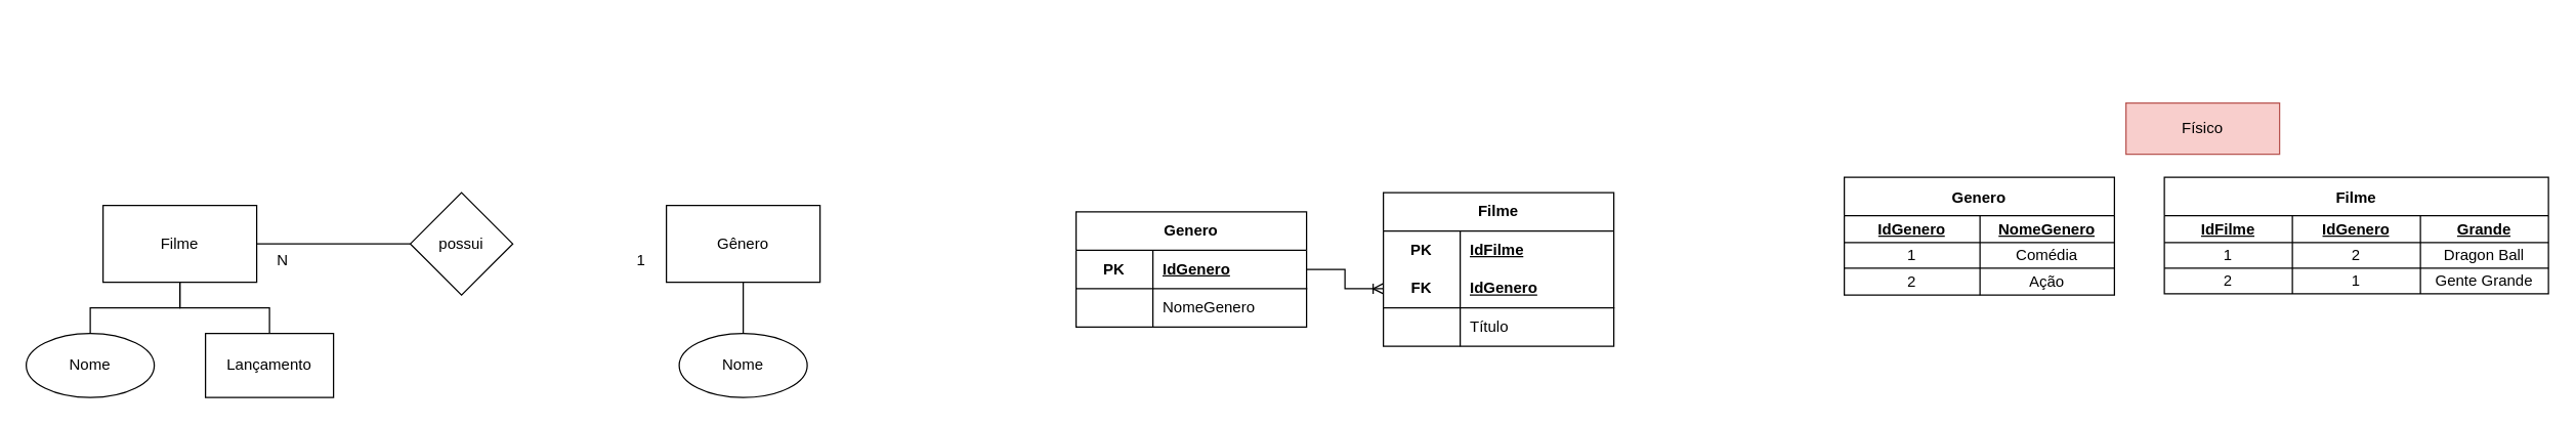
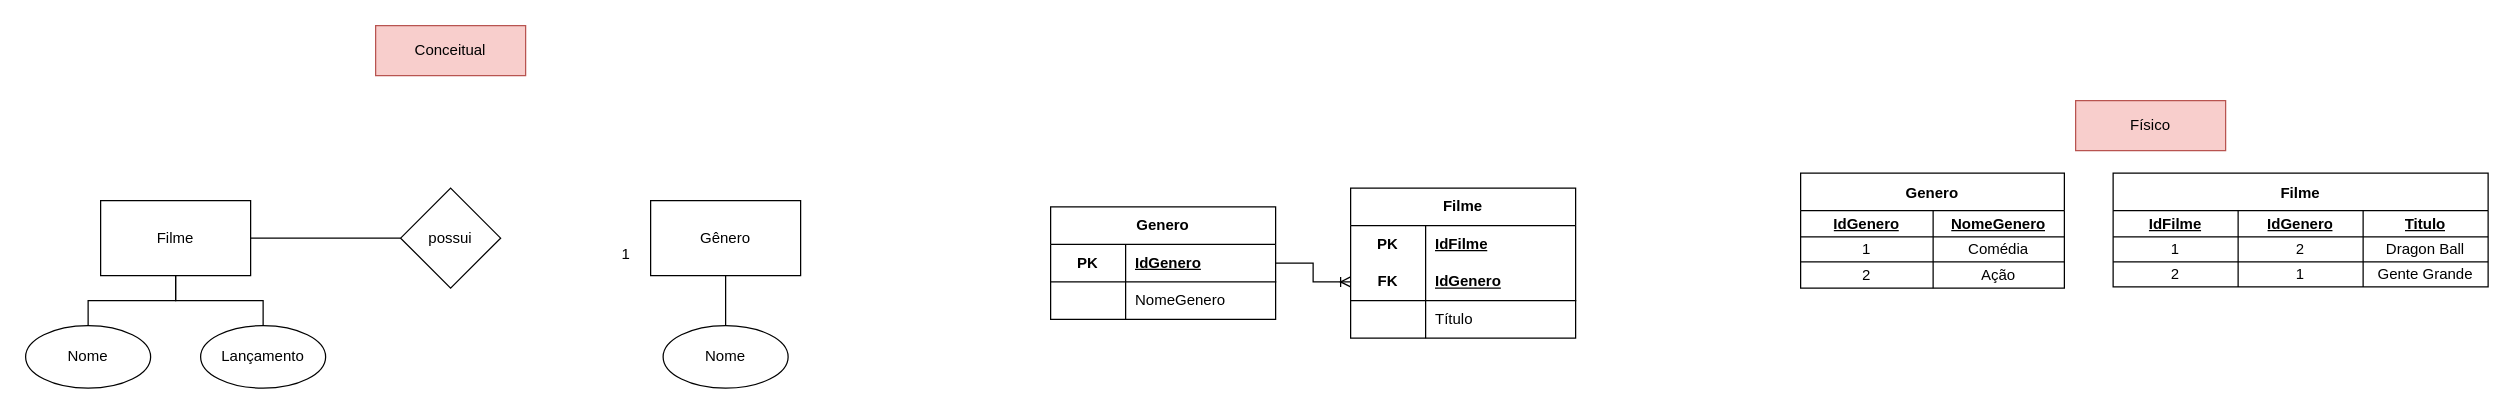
  <mxCell id="0" />
  <mxCell id="1" parent="0" />
  <mxCell id="2" style="edgeStyle=orthogonalEdgeStyle;rounded=0;orthogonalLoop=1;jettySize=auto;html=1;endArrow=none;endFill=0;" parent="1" source="3" target="4" edge="1"><mxGeometry relative="1" as="geometry" /></mxCell>
  <mxCell id="3" value="Gênero" style="rounded=0;whiteSpace=wrap;html=1;" parent="1" vertex="1"><mxGeometry x="520" y="160" width="120" height="60" as="geometry" /></mxCell>
  <mxCell id="4" value="Nome" style="ellipse;whiteSpace=wrap;html=1;" parent="1" vertex="1"><mxGeometry x="530" y="260" width="100" height="50" as="geometry" /></mxCell>
  <mxCell id="5" style="edgeStyle=orthogonalEdgeStyle;rounded=0;orthogonalLoop=1;jettySize=auto;html=1;endArrow=none;endFill=0;" parent="1" source="8" target="9" edge="1"><mxGeometry relative="1" as="geometry" /></mxCell>
  <mxCell id="6" style="edgeStyle=orthogonalEdgeStyle;rounded=0;orthogonalLoop=1;jettySize=auto;html=1;entryX=0.5;entryY=0;entryDx=0;entryDy=0;endArrow=none;endFill=0;" parent="1" source="8" target="10" edge="1"><mxGeometry relative="1" as="geometry" /></mxCell>
  <mxCell id="7" value="" style="edgeStyle=orthogonalEdgeStyle;rounded=0;orthogonalLoop=1;jettySize=auto;html=1;endArrow=none;endFill=0;" parent="1" source="8" target="11" edge="1"><mxGeometry relative="1" as="geometry" /></mxCell>
  <mxCell id="8" value="Filme" style="rounded=0;whiteSpace=wrap;html=1;" parent="1" vertex="1"><mxGeometry x="80" y="160" width="120" height="60" as="geometry" /></mxCell>
  <mxCell id="9" value="Nome" style="ellipse;whiteSpace=wrap;html=1;" parent="1" vertex="1"><mxGeometry x="20" y="260" width="100" height="50" as="geometry" /></mxCell>
- <mxCell id="10" value="Lançamento" style="whiteSpace=wrap;html=1;rounded=0;" parent="1" vertex="1"><mxGeometry x="160" y="260" width="100" height="50" as="geometry" /></mxCell>
+ <mxCell id="10" value="Lançamento" style="ellipse;whiteSpace=wrap;html=1;" parent="1" vertex="1"><mxGeometry x="160" y="260" width="100" height="50" as="geometry" /></mxCell>
  <mxCell id="11" value="possui" style="rhombus;whiteSpace=wrap;html=1;rounded=0;" parent="1" vertex="1"><mxGeometry x="320" y="150" width="80" height="80" as="geometry" /></mxCell>
  <mxCell id="12" value="1" style="text;html=1;align=center;verticalAlign=middle;resizable=0;points=[];autosize=1;strokeColor=none;fillColor=none;" parent="1" vertex="1"><mxGeometry x="485" y="188" width="30" height="30" as="geometry" /></mxCell>
- <mxCell id="13" value="N" style="text;html=1;align=center;verticalAlign=middle;resizable=0;points=[];autosize=1;strokeColor=none;fillColor=none;" parent="1" vertex="1"><mxGeometry x="205" y="188" width="30" height="30" as="geometry" /></mxCell>
+ <mxCell id="14" value="Conceitual" style="whiteSpace=wrap;html=1;fillColor=#f8cecc;strokeColor=#b85450;" parent="1" vertex="1"><mxGeometry x="300" y="20" width="120" height="40" as="geometry" /></mxCell>
  <mxCell id="15" value="Filme" style="shape=table;startSize=30;container=1;collapsible=1;childLayout=tableLayout;fixedRows=1;rowLines=0;fontStyle=1;align=center;resizeLast=1;html=1;whiteSpace=wrap;" parent="1" vertex="1"><mxGeometry x="1080" y="150" width="180" height="120" as="geometry" /></mxCell>
  <mxCell id="16" value="" style="shape=tableRow;horizontal=0;startSize=0;swimlaneHead=0;swimlaneBody=0;fillColor=none;collapsible=0;dropTarget=0;points=[[0,0.5],[1,0.5]];portConstraint=eastwest;top=0;left=0;right=0;bottom=0;html=1;" parent="15" vertex="1"><mxGeometry y="30" width="180" height="30" as="geometry" /></mxCell>
  <mxCell id="17" value="PK" style="shape=partialRectangle;connectable=0;fillColor=none;top=0;left=0;bottom=0;right=0;fontStyle=1;overflow=hidden;html=1;whiteSpace=wrap;" parent="16" vertex="1"><mxGeometry width="60" height="30" as="geometry"><mxRectangle width="60" height="30" as="alternateBounds" /></mxGeometry></mxCell>
  <mxCell id="18" value="IdFilme" style="shape=partialRectangle;connectable=0;fillColor=none;top=0;left=0;bottom=0;right=0;align=left;spacingLeft=6;fontStyle=5;overflow=hidden;html=1;whiteSpace=wrap;" parent="16" vertex="1"><mxGeometry x="60" width="120" height="30" as="geometry"><mxRectangle width="120" height="30" as="alternateBounds" /></mxGeometry></mxCell>
  <mxCell id="19" value="" style="shape=tableRow;horizontal=0;startSize=0;swimlaneHead=0;swimlaneBody=0;fillColor=none;collapsible=0;dropTarget=0;points=[[0,0.5],[1,0.5]];portConstraint=eastwest;top=0;left=0;right=0;bottom=1;html=1;" parent="15" vertex="1"><mxGeometry y="60" width="180" height="30" as="geometry" /></mxCell>
  <mxCell id="20" value="FK" style="shape=partialRectangle;connectable=0;fillColor=none;top=0;left=0;bottom=0;right=0;fontStyle=1;overflow=hidden;html=1;whiteSpace=wrap;" parent="19" vertex="1"><mxGeometry width="60" height="30" as="geometry"><mxRectangle width="60" height="30" as="alternateBounds" /></mxGeometry></mxCell>
  <mxCell id="21" value="IdGenero" style="shape=partialRectangle;connectable=0;fillColor=none;top=0;left=0;bottom=0;right=0;align=left;spacingLeft=6;fontStyle=5;overflow=hidden;html=1;whiteSpace=wrap;" parent="19" vertex="1"><mxGeometry x="60" width="120" height="30" as="geometry"><mxRectangle width="120" height="30" as="alternateBounds" /></mxGeometry></mxCell>
  <mxCell id="22" value="" style="shape=tableRow;horizontal=0;startSize=0;swimlaneHead=0;swimlaneBody=0;fillColor=none;collapsible=0;dropTarget=0;points=[[0,0.5],[1,0.5]];portConstraint=eastwest;top=0;left=0;right=0;bottom=0;html=1;" parent="15" vertex="1"><mxGeometry y="90" width="180" height="30" as="geometry" /></mxCell>
  <mxCell id="23" value="" style="shape=partialRectangle;connectable=0;fillColor=none;top=0;left=0;bottom=0;right=0;editable=1;overflow=hidden;html=1;whiteSpace=wrap;" parent="22" vertex="1"><mxGeometry width="60" height="30" as="geometry"><mxRectangle width="60" height="30" as="alternateBounds" /></mxGeometry></mxCell>
  <mxCell id="24" value="Título" style="shape=partialRectangle;connectable=0;fillColor=none;top=0;left=0;bottom=0;right=0;align=left;spacingLeft=6;overflow=hidden;html=1;whiteSpace=wrap;" parent="22" vertex="1"><mxGeometry x="60" width="120" height="30" as="geometry"><mxRectangle width="120" height="30" as="alternateBounds" /></mxGeometry></mxCell>
  <mxCell id="25" value="" style="edgeStyle=entityRelationEdgeStyle;fontSize=12;html=1;endArrow=ERoneToMany;rounded=0;" parent="1" source="26" target="19" edge="1"><mxGeometry width="100" height="100" relative="1" as="geometry"><mxPoint x="1000" y="195" as="sourcePoint" /><mxPoint x="1060" y="110" as="targetPoint" /></mxGeometry></mxCell>
  <mxCell id="26" value="Genero" style="shape=table;startSize=30;container=1;collapsible=1;childLayout=tableLayout;fixedRows=1;rowLines=0;fontStyle=1;align=center;resizeLast=1;html=1;whiteSpace=wrap;" parent="1" vertex="1"><mxGeometry x="840" y="165" width="180" height="90" as="geometry" /></mxCell>
  <mxCell id="27" value="" style="shape=tableRow;horizontal=0;startSize=0;swimlaneHead=0;swimlaneBody=0;fillColor=none;collapsible=0;dropTarget=0;points=[[0,0.5],[1,0.5]];portConstraint=eastwest;top=0;left=0;right=0;bottom=1;html=1;" parent="26" vertex="1"><mxGeometry y="30" width="180" height="30" as="geometry" /></mxCell>
  <mxCell id="28" value="PK" style="shape=partialRectangle;connectable=0;fillColor=none;top=0;left=0;bottom=0;right=0;fontStyle=1;overflow=hidden;html=1;whiteSpace=wrap;" parent="27" vertex="1"><mxGeometry width="60" height="30" as="geometry"><mxRectangle width="60" height="30" as="alternateBounds" /></mxGeometry></mxCell>
  <mxCell id="29" value="IdGenero" style="shape=partialRectangle;connectable=0;fillColor=none;top=0;left=0;bottom=0;right=0;align=left;spacingLeft=6;fontStyle=5;overflow=hidden;html=1;whiteSpace=wrap;" parent="27" vertex="1"><mxGeometry x="60" width="120" height="30" as="geometry"><mxRectangle width="120" height="30" as="alternateBounds" /></mxGeometry></mxCell>
  <mxCell id="30" value="" style="shape=tableRow;horizontal=0;startSize=0;swimlaneHead=0;swimlaneBody=0;fillColor=none;collapsible=0;dropTarget=0;points=[[0,0.5],[1,0.5]];portConstraint=eastwest;top=0;left=0;right=0;bottom=0;html=1;" parent="26" vertex="1"><mxGeometry y="60" width="180" height="30" as="geometry" /></mxCell>
  <mxCell id="31" value="" style="shape=partialRectangle;connectable=0;fillColor=none;top=0;left=0;bottom=0;right=0;editable=1;overflow=hidden;html=1;whiteSpace=wrap;" parent="30" vertex="1"><mxGeometry width="60" height="30" as="geometry"><mxRectangle width="60" height="30" as="alternateBounds" /></mxGeometry></mxCell>
  <mxCell id="32" value="NomeGenero" style="shape=partialRectangle;connectable=0;fillColor=none;top=0;left=0;bottom=0;right=0;align=left;spacingLeft=6;overflow=hidden;html=1;whiteSpace=wrap;" parent="30" vertex="1"><mxGeometry x="60" width="120" height="30" as="geometry"><mxRectangle width="120" height="30" as="alternateBounds" /></mxGeometry></mxCell>
  <mxCell id="33" value="Físico" style="whiteSpace=wrap;html=1;fillColor=#f8cecc;strokeColor=#b85450;" parent="1" vertex="1"><mxGeometry x="1660" y="80" width="120" height="40" as="geometry" /></mxCell>
  <mxCell id="34" value="Genero" style="shape=table;startSize=30;container=1;collapsible=0;childLayout=tableLayout;fontStyle=1" parent="1" vertex="1"><mxGeometry x="1440" y="138" width="211" height="92" as="geometry" /></mxCell>
  <mxCell id="35" value="" style="shape=tableRow;horizontal=0;startSize=0;swimlaneHead=0;swimlaneBody=0;strokeColor=inherit;top=0;left=0;bottom=0;right=0;collapsible=0;dropTarget=0;fillColor=none;points=[[0,0.5],[1,0.5]];portConstraint=eastwest;" parent="34" vertex="1"><mxGeometry y="30" width="211" height="21" as="geometry" /></mxCell>
  <mxCell id="36" value="IdGenero" style="shape=partialRectangle;html=1;whiteSpace=wrap;connectable=0;strokeColor=inherit;overflow=hidden;fillColor=none;top=0;left=0;bottom=0;right=0;pointerEvents=1;fontStyle=5;align=center;" parent="35" vertex="1"><mxGeometry width="106" height="21" as="geometry"><mxRectangle width="106" height="21" as="alternateBounds" /></mxGeometry></mxCell>
  <mxCell id="37" value="NomeGenero" style="shape=partialRectangle;html=1;whiteSpace=wrap;connectable=0;strokeColor=inherit;overflow=hidden;fillColor=none;top=0;left=0;bottom=0;right=0;pointerEvents=1;fontStyle=5;align=center;" parent="35" vertex="1"><mxGeometry x="106" width="105" height="21" as="geometry"><mxRectangle width="105" height="21" as="alternateBounds" /></mxGeometry></mxCell>
  <mxCell id="38" value="" style="shape=tableRow;horizontal=0;startSize=0;swimlaneHead=0;swimlaneBody=0;strokeColor=inherit;top=0;left=0;bottom=0;right=0;collapsible=0;dropTarget=0;fillColor=none;points=[[0,0.5],[1,0.5]];portConstraint=eastwest;" parent="34" vertex="1"><mxGeometry y="51" width="211" height="20" as="geometry" /></mxCell>
  <mxCell id="39" value="1" style="shape=partialRectangle;html=1;whiteSpace=wrap;connectable=0;strokeColor=inherit;overflow=hidden;fillColor=none;top=0;left=0;bottom=0;right=0;pointerEvents=1;" parent="38" vertex="1"><mxGeometry width="106" height="20" as="geometry"><mxRectangle width="106" height="20" as="alternateBounds" /></mxGeometry></mxCell>
  <mxCell id="40" value="Comédia" style="shape=partialRectangle;html=1;whiteSpace=wrap;connectable=0;strokeColor=inherit;overflow=hidden;fillColor=none;top=0;left=0;bottom=0;right=0;pointerEvents=1;" parent="38" vertex="1"><mxGeometry x="106" width="105" height="20" as="geometry"><mxRectangle width="105" height="20" as="alternateBounds" /></mxGeometry></mxCell>
  <mxCell id="41" value="" style="shape=tableRow;horizontal=0;startSize=0;swimlaneHead=0;swimlaneBody=0;strokeColor=inherit;top=0;left=0;bottom=0;right=0;collapsible=0;dropTarget=0;fillColor=none;points=[[0,0.5],[1,0.5]];portConstraint=eastwest;" parent="34" vertex="1"><mxGeometry y="71" width="211" height="21" as="geometry" /></mxCell>
  <mxCell id="42" value="2" style="shape=partialRectangle;html=1;whiteSpace=wrap;connectable=0;strokeColor=inherit;overflow=hidden;fillColor=none;top=0;left=0;bottom=0;right=0;pointerEvents=1;" parent="41" vertex="1"><mxGeometry width="106" height="21" as="geometry"><mxRectangle width="106" height="21" as="alternateBounds" /></mxGeometry></mxCell>
  <mxCell id="43" value="Ação" style="shape=partialRectangle;html=1;whiteSpace=wrap;connectable=0;strokeColor=inherit;overflow=hidden;fillColor=none;top=0;left=0;bottom=0;right=0;pointerEvents=1;" parent="41" vertex="1"><mxGeometry x="106" width="105" height="21" as="geometry"><mxRectangle width="105" height="21" as="alternateBounds" /></mxGeometry></mxCell>
  <mxCell id="44" value="Filme" style="shape=table;startSize=30;container=1;collapsible=0;childLayout=tableLayout;fontStyle=1" parent="1" vertex="1"><mxGeometry x="1690" y="138" width="300" height="91" as="geometry" /></mxCell>
  <mxCell id="45" value="" style="shape=tableRow;horizontal=0;startSize=0;swimlaneHead=0;swimlaneBody=0;strokeColor=inherit;top=0;left=0;bottom=0;right=0;collapsible=0;dropTarget=0;fillColor=none;points=[[0,0.5],[1,0.5]];portConstraint=eastwest;fontStyle=4" parent="44" vertex="1"><mxGeometry y="30" width="300" height="21" as="geometry" /></mxCell>
  <mxCell id="46" value="IdFilme" style="shape=partialRectangle;html=1;whiteSpace=wrap;connectable=0;strokeColor=inherit;overflow=hidden;fillColor=none;top=0;left=0;bottom=0;right=0;pointerEvents=1;fontStyle=5;align=center;" parent="45" vertex="1"><mxGeometry width="100" height="21" as="geometry"><mxRectangle width="100" height="21" as="alternateBounds" /></mxGeometry></mxCell>
  <mxCell id="47" value="IdGenero" style="shape=partialRectangle;html=1;whiteSpace=wrap;connectable=0;strokeColor=inherit;overflow=hidden;fillColor=none;top=0;left=0;bottom=0;right=0;pointerEvents=1;fontStyle=5;align=center;" parent="45" vertex="1"><mxGeometry x="100" width="100" height="21" as="geometry"><mxRectangle width="100" height="21" as="alternateBounds" /></mxGeometry></mxCell>
- <mxCell id="48" value="Grande" style="shape=partialRectangle;html=1;whiteSpace=wrap;connectable=0;strokeColor=inherit;overflow=hidden;fillColor=none;top=0;left=0;bottom=0;right=0;pointerEvents=1;fontStyle=5;align=center;" parent="45" vertex="1"><mxGeometry x="200" width="100" height="21" as="geometry"><mxRectangle width="100" height="21" as="alternateBounds" /></mxGeometry></mxCell>
+ <mxCell id="48" value="Titulo" style="shape=partialRectangle;html=1;whiteSpace=wrap;connectable=0;strokeColor=inherit;overflow=hidden;fillColor=none;top=0;left=0;bottom=0;right=0;pointerEvents=1;fontStyle=5;align=center;" parent="45" vertex="1"><mxGeometry x="200" width="100" height="21" as="geometry"><mxRectangle width="100" height="21" as="alternateBounds" /></mxGeometry></mxCell>
  <mxCell id="49" value="" style="shape=tableRow;horizontal=0;startSize=0;swimlaneHead=0;swimlaneBody=0;strokeColor=inherit;top=0;left=0;bottom=0;right=0;collapsible=0;dropTarget=0;fillColor=none;points=[[0,0.5],[1,0.5]];portConstraint=eastwest;" parent="44" vertex="1"><mxGeometry y="51" width="300" height="20" as="geometry" /></mxCell>
  <mxCell id="50" value="1" style="shape=partialRectangle;html=1;whiteSpace=wrap;connectable=0;strokeColor=inherit;overflow=hidden;fillColor=none;top=0;left=0;bottom=0;right=0;pointerEvents=1;" parent="49" vertex="1"><mxGeometry width="100" height="20" as="geometry"><mxRectangle width="100" height="20" as="alternateBounds" /></mxGeometry></mxCell>
  <mxCell id="51" value="2" style="shape=partialRectangle;html=1;whiteSpace=wrap;connectable=0;strokeColor=inherit;overflow=hidden;fillColor=none;top=0;left=0;bottom=0;right=0;pointerEvents=1;" parent="49" vertex="1"><mxGeometry x="100" width="100" height="20" as="geometry"><mxRectangle width="100" height="20" as="alternateBounds" /></mxGeometry></mxCell>
  <mxCell id="52" value="Dragon Ball" style="shape=partialRectangle;html=1;whiteSpace=wrap;connectable=0;strokeColor=inherit;overflow=hidden;fillColor=none;top=0;left=0;bottom=0;right=0;pointerEvents=1;" parent="49" vertex="1"><mxGeometry x="200" width="100" height="20" as="geometry"><mxRectangle width="100" height="20" as="alternateBounds" /></mxGeometry></mxCell>
  <mxCell id="53" value="" style="shape=tableRow;horizontal=0;startSize=0;swimlaneHead=0;swimlaneBody=0;strokeColor=inherit;top=0;left=0;bottom=0;right=0;collapsible=0;dropTarget=0;fillColor=none;points=[[0,0.5],[1,0.5]];portConstraint=eastwest;" parent="44" vertex="1"><mxGeometry y="71" width="300" height="20" as="geometry" /></mxCell>
  <mxCell id="54" value="2" style="shape=partialRectangle;html=1;whiteSpace=wrap;connectable=0;strokeColor=inherit;overflow=hidden;fillColor=none;top=0;left=0;bottom=0;right=0;pointerEvents=1;" parent="53" vertex="1"><mxGeometry width="100" height="20" as="geometry"><mxRectangle width="100" height="20" as="alternateBounds" /></mxGeometry></mxCell>
  <mxCell id="55" value="1" style="shape=partialRectangle;html=1;whiteSpace=wrap;connectable=0;strokeColor=inherit;overflow=hidden;fillColor=none;top=0;left=0;bottom=0;right=0;pointerEvents=1;" parent="53" vertex="1"><mxGeometry x="100" width="100" height="20" as="geometry"><mxRectangle width="100" height="20" as="alternateBounds" /></mxGeometry></mxCell>
  <mxCell id="56" value="Gente Grande" style="shape=partialRectangle;html=1;whiteSpace=wrap;connectable=0;strokeColor=inherit;overflow=hidden;fillColor=none;top=0;left=0;bottom=0;right=0;pointerEvents=1;" parent="53" vertex="1"><mxGeometry x="200" width="100" height="20" as="geometry"><mxRectangle width="100" height="20" as="alternateBounds" /></mxGeometry></mxCell>
